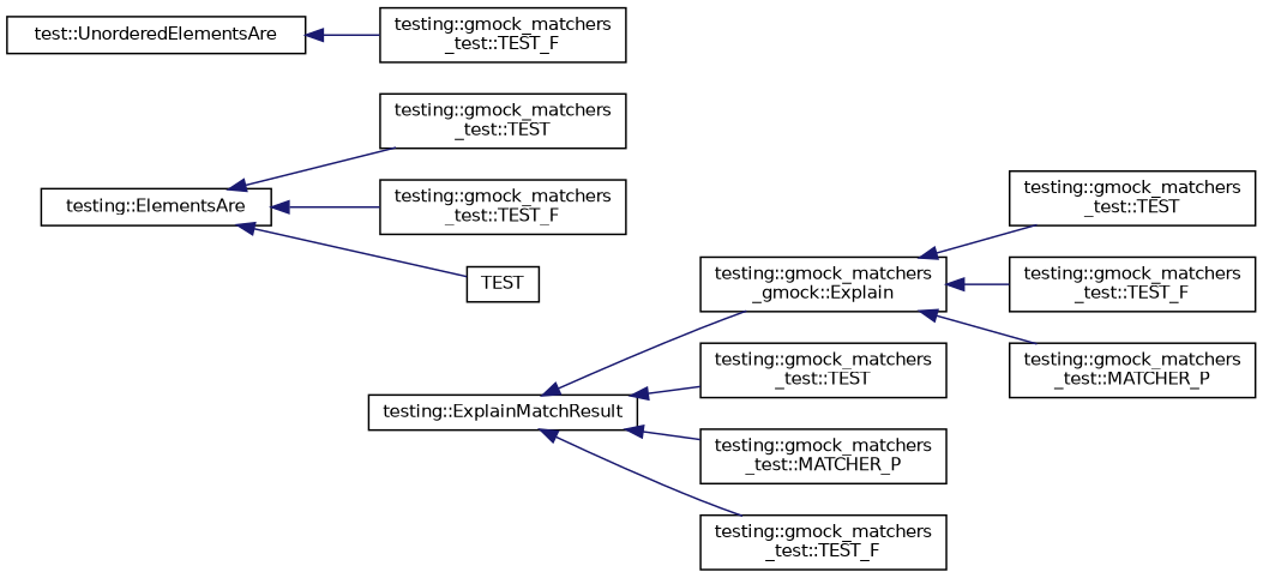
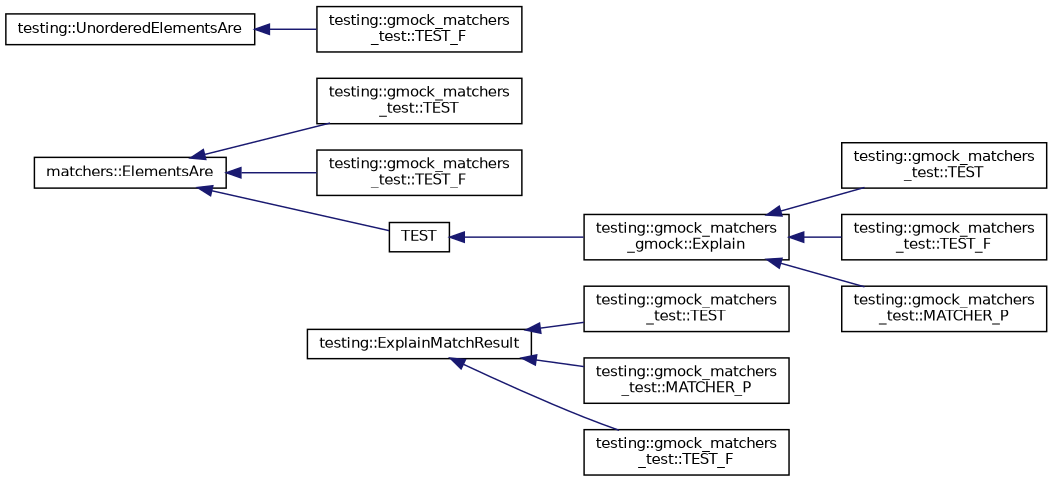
  digraph {
    rankdir=LR
    node [color=black fillcolor=white fontname=Helvetica fontsize=10 shape=record style=filled]
    edge [color=midnightblue dir=back fontname=Helvetica fontsize=10 labelfontname=Helvetica labelfontsize=10 style=solid]
-   n1 [height=0.2 label="testing::ElementsAre" width=0.4]
+   n1 [height=0.2 label="matchers::ElementsAre" width=0.4]
    n2 [height=0.2 label="testing::gmock_matchers\l_test::TEST" width=0.4]
    n3 [height=0.2 label="testing::gmock_matchers\l_test::TEST_F" width=0.4]
    n4 [height=0.2 label=TEST width=0.4]
-   n5 [height=0.2 label="test::UnorderedElementsAre" width=0.4]
+   n5 [height=0.2 label="testing::UnorderedElementsAre" width=0.4]
    n6 [height=0.2 label="testing::gmock_matchers\l_test::TEST_F" width=0.4]
    n7 [height=0.2 label="testing::ExplainMatchResult" width=0.4]
    n8 [height=0.2 label="testing::gmock_matchers\l_gmock::Explain" width=0.4]
    n9 [height=0.2 label="testing::gmock_matchers\l_test::TEST" width=0.4]
    n10 [height=0.2 label="testing::gmock_matchers\l_test::MATCHER_P" width=0.4]
    n11 [height=0.2 label="testing::gmock_matchers\l_test::TEST_F" width=0.4]
    n12 [height=0.2 label="testing::gmock_matchers\l_test::TEST" width=0.4]
    n13 [height=0.2 label="testing::gmock_matchers\l_test::TEST_F" width=0.4]
    n14 [height=0.2 label="testing::gmock_matchers\l_test::MATCHER_P" width=0.4]
    n1 -> n2
    n1 -> n3
    n1 -> n4
    n5 -> n6
-   n7 -> n8
+   n4 -> n8
    n7 -> n9
    n7 -> n10
    n7 -> n11
    n8 -> n12
    n8 -> n13
    n8 -> n14
  }
